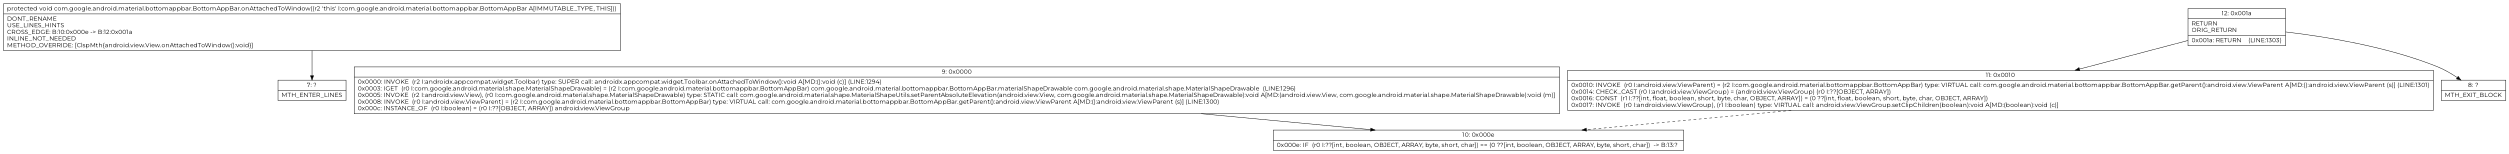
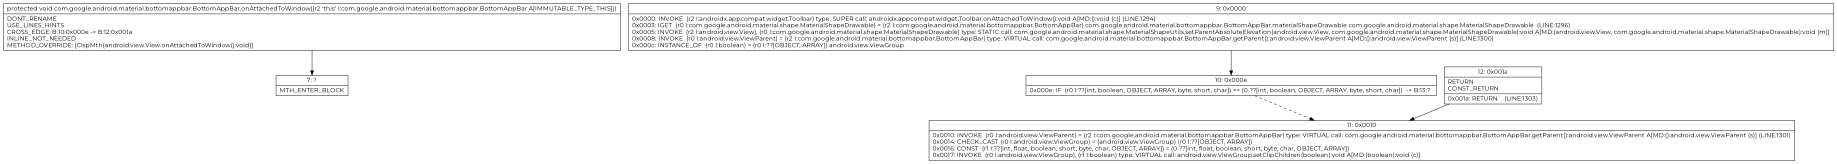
  digraph {
    fontname=Montserrat
    node [fontname=Montserrat shape=record]
    edge [fontname=Montserrat]
-   n1 [label="{7\:\ ?|MTH_ENTER_LINES\l}"]
+   n1 [label="{7\:\ ?|MTH_ENTER_BLOCK\l}"]
    n2 [label="{9\:\ 0x0000|0x0000: INVOKE  (r2 I:androidx.appcompat.widget.Toolbar) type: SUPER call: androidx.appcompat.widget.Toolbar.onAttachedToWindow():void A[MD:():void (c)] (LINE:1294)\l0x0003: IGET  (r0 I:com.google.android.material.shape.MaterialShapeDrawable) = (r2 I:com.google.android.material.bottomappbar.BottomAppBar) com.google.android.material.bottomappbar.BottomAppBar.materialShapeDrawable com.google.android.material.shape.MaterialShapeDrawable  (LINE:1296)\l0x0005: INVOKE  (r2 I:android.view.View), (r0 I:com.google.android.material.shape.MaterialShapeDrawable) type: STATIC call: com.google.android.material.shape.MaterialShapeUtils.setParentAbsoluteElevation(android.view.View, com.google.android.material.shape.MaterialShapeDrawable):void A[MD:(android.view.View, com.google.android.material.shape.MaterialShapeDrawable):void (m)]\l0x0008: INVOKE  (r0 I:android.view.ViewParent) = (r2 I:com.google.android.material.bottomappbar.BottomAppBar) type: VIRTUAL call: com.google.android.material.bottomappbar.BottomAppBar.getParent():android.view.ViewParent A[MD:():android.view.ViewParent (s)] (LINE:1300)\l0x000c: INSTANCE_OF  (r0 I:boolean) = (r0 I:??[OBJECT, ARRAY]) android.view.ViewGroup \l}"]
    n3 [label="{10\:\ 0x000e|0x000e: IF  (r0 I:??[int, boolean, OBJECT, ARRAY, byte, short, char]) == (0 ??[int, boolean, OBJECT, ARRAY, byte, short, char])  \-\> B:13:? \l}"]
    n4 [label="{11\:\ 0x0010|0x0010: INVOKE  (r0 I:android.view.ViewParent) = (r2 I:com.google.android.material.bottomappbar.BottomAppBar) type: VIRTUAL call: com.google.android.material.bottomappbar.BottomAppBar.getParent():android.view.ViewParent A[MD:():android.view.ViewParent (s)] (LINE:1301)\l0x0014: CHECK_CAST (r0 I:android.view.ViewGroup) = (android.view.ViewGroup) (r0 I:??[OBJECT, ARRAY]) \l0x0016: CONST  (r1 I:??[int, float, boolean, short, byte, char, OBJECT, ARRAY]) = (0 ??[int, float, boolean, short, byte, char, OBJECT, ARRAY]) \l0x0017: INVOKE  (r0 I:android.view.ViewGroup), (r1 I:boolean) type: VIRTUAL call: android.view.ViewGroup.setClipChildren(boolean):void A[MD:(boolean):void (c)]\l}"]
-   n5 [label="{12\:\ 0x001a|RETURN\lORIG_RETURN\l|0x001a: RETURN    (LINE:1303)\l}"]
-   n6 [label="{8\:\ ?|MTH_EXIT_BLOCK\l}"]
+   n5 [label="{12\:\ 0x001a|RETURN\lCONST_RETURN\l|0x001a: RETURN    (LINE:1303)\l}"]
    n7 [label="{protected void com.google.android.material.bottomappbar.BottomAppBar.onAttachedToWindow((r2 'this' I:com.google.android.material.bottomappbar.BottomAppBar A[IMMUTABLE_TYPE, THIS]))  | DONT_RENAME\lUSE_LINES_HINTS\lCROSS_EDGE: B:10:0x000e \-\> B:12:0x001a\lINLINE_NOT_NEEDED\lMETHOD_OVERRIDE: [ClspMth\{android.view.View.onAttachedToWindow():void\}]\l}"]
    n2 -> n3
-   n4 -> n3 [style=dashed]
+   n3 -> n4 [style=dashed]
    n5 -> n4
-   n5 -> n6
    n7 -> n1
  }
